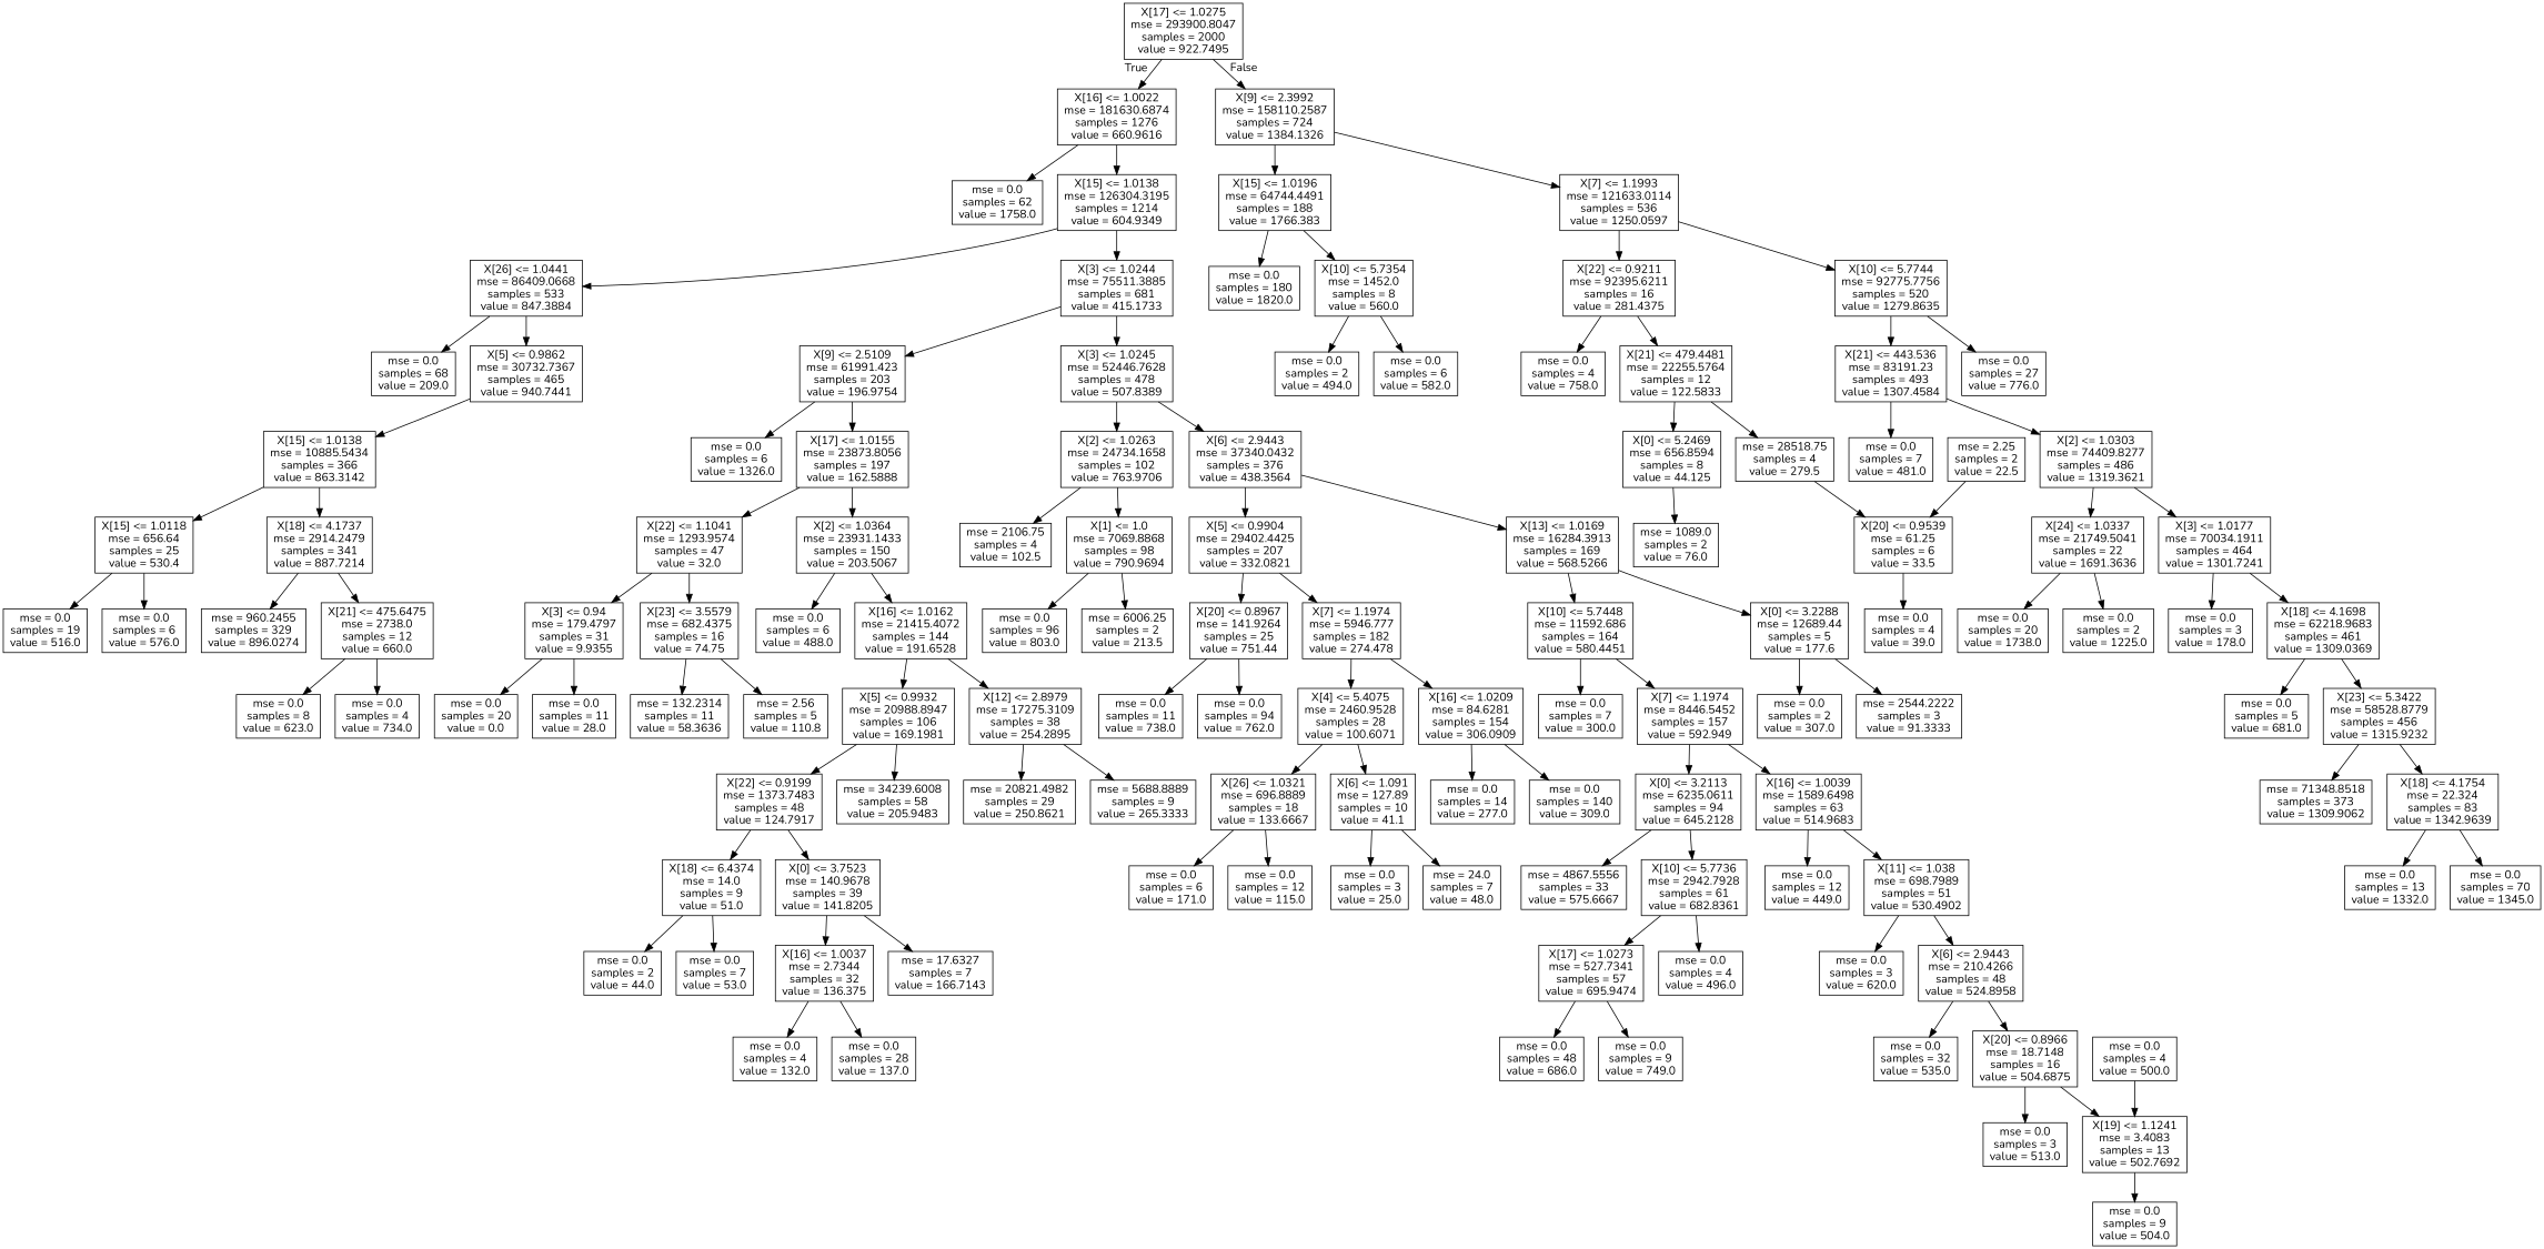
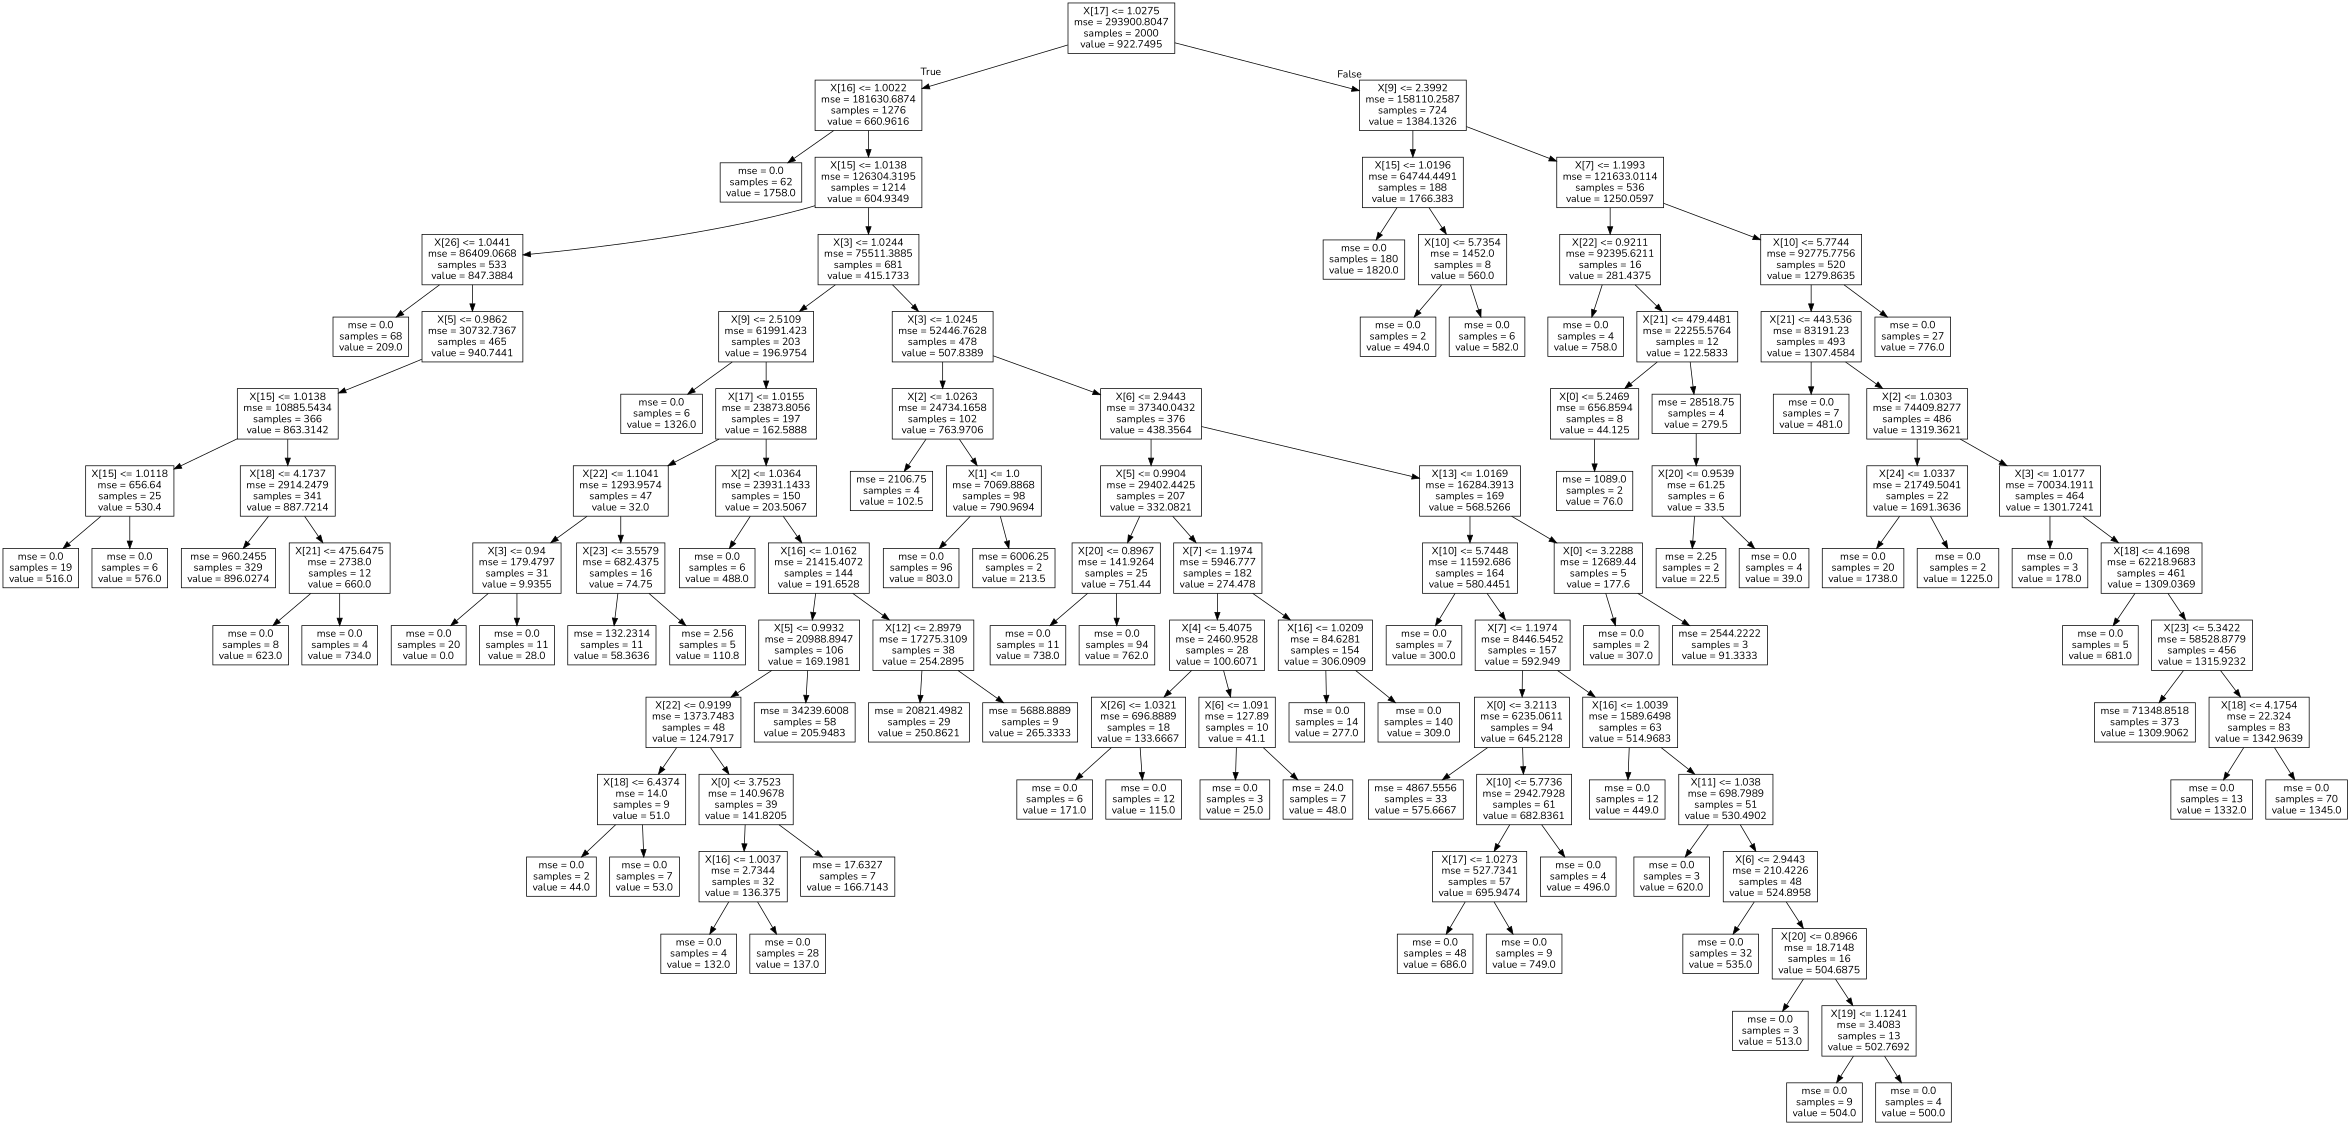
  digraph {
    fontname=Nunito
    node [fontname=Nunito shape=box]
    edge [fontname=Nunito]
    n1 [label="X[17] <= 1.0275\nmse = 293900.8047\nsamples = 2000\nvalue = 922.7495"]
    n2 [label="X[16] <= 1.0022\nmse = 181630.6874\nsamples = 1276\nvalue = 660.9616"]
    n3 [label="X[9] <= 2.3992\nmse = 158110.2587\nsamples = 724\nvalue = 1384.1326"]
    n4 [label="mse = 0.0\nsamples = 62\nvalue = 1758.0"]
    n5 [label="X[15] <= 1.0138\nmse = 126304.3195\nsamples = 1214\nvalue = 604.9349"]
    n6 [label="X[15] <= 1.0196\nmse = 64744.4491\nsamples = 188\nvalue = 1766.383"]
    n7 [label="X[7] <= 1.1993\nmse = 121633.0114\nsamples = 536\nvalue = 1250.0597"]
    n8 [label="X[26] <= 1.0441\nmse = 86409.0668\nsamples = 533\nvalue = 847.3884"]
    n9 [label="X[3] <= 1.0244\nmse = 75511.3885\nsamples = 681\nvalue = 415.1733"]
    n10 [label="mse = 0.0\nsamples = 68\nvalue = 209.0"]
    n11 [label="X[5] <= 0.9862\nmse = 30732.7367\nsamples = 465\nvalue = 940.7441"]
    n12 [label="X[9] <= 2.5109\nmse = 61991.423\nsamples = 203\nvalue = 196.9754"]
    n13 [label="X[3] <= 1.0245\nmse = 52446.7628\nsamples = 478\nvalue = 507.8389"]
    n14 [label="X[15] <= 1.0138\nmse = 10885.5434\nsamples = 366\nvalue = 863.3142"]
    n15 [label="X[15] <= 1.0118\nmse = 656.64\nsamples = 25\nvalue = 530.4"]
    n16 [label="X[18] <= 4.1737\nmse = 2914.2479\nsamples = 341\nvalue = 887.7214"]
    n17 [label="mse = 0.0\nsamples = 19\nvalue = 516.0"]
    n18 [label="mse = 0.0\nsamples = 6\nvalue = 576.0"]
    n19 [label="mse = 960.2455\nsamples = 329\nvalue = 896.0274"]
    n20 [label="X[21] <= 475.6475\nmse = 2738.0\nsamples = 12\nvalue = 660.0"]
    n21 [label="mse = 0.0\nsamples = 8\nvalue = 623.0"]
    n22 [label="mse = 0.0\nsamples = 4\nvalue = 734.0"]
    n23 [label="mse = 0.0\nsamples = 6\nvalue = 1326.0"]
    n24 [label="X[17] <= 1.0155\nmse = 23873.8056\nsamples = 197\nvalue = 162.5888"]
    n25 [label="X[2] <= 1.0263\nmse = 24734.1658\nsamples = 102\nvalue = 763.9706"]
    n26 [label="X[6] <= 2.9443\nmse = 37340.0432\nsamples = 376\nvalue = 438.3564"]
    n27 [label="X[22] <= 1.1041\nmse = 1293.9574\nsamples = 47\nvalue = 32.0"]
    n28 [label="X[2] <= 1.0364\nmse = 23931.1433\nsamples = 150\nvalue = 203.5067"]
    n29 [label="X[3] <= 0.94\nmse = 179.4797\nsamples = 31\nvalue = 9.9355"]
    n30 [label="X[23] <= 3.5579\nmse = 682.4375\nsamples = 16\nvalue = 74.75"]
    n31 [label="mse = 0.0\nsamples = 6\nvalue = 488.0"]
    n32 [label="X[16] <= 1.0162\nmse = 21415.4072\nsamples = 144\nvalue = 191.6528"]
    n33 [label="mse = 0.0\nsamples = 20\nvalue = 0.0"]
    n34 [label="mse = 0.0\nsamples = 11\nvalue = 28.0"]
    n35 [label="mse = 132.2314\nsamples = 11\nvalue = 58.3636"]
    n36 [label="mse = 2.56\nsamples = 5\nvalue = 110.8"]
    n37 [label="X[5] <= 0.9932\nmse = 20988.8947\nsamples = 106\nvalue = 169.1981"]
    n38 [label="X[12] <= 2.8979\nmse = 17275.3109\nsamples = 38\nvalue = 254.2895"]
    n39 [label="X[22] <= 0.9199\nmse = 1373.7483\nsamples = 48\nvalue = 124.7917"]
    n40 [label="mse = 34239.6008\nsamples = 58\nvalue = 205.9483"]
    n41 [label="mse = 20821.4982\nsamples = 29\nvalue = 250.8621"]
    n42 [label="mse = 5688.8889\nsamples = 9\nvalue = 265.3333"]
    n43 [label="X[18] <= 6.4374\nmse = 14.0\nsamples = 9\nvalue = 51.0"]
    n44 [label="X[0] <= 3.7523\nmse = 140.9678\nsamples = 39\nvalue = 141.8205"]
    n45 [label="mse = 0.0\nsamples = 2\nvalue = 44.0"]
    n46 [label="mse = 0.0\nsamples = 7\nvalue = 53.0"]
    n47 [label="X[16] <= 1.0037\nmse = 2.7344\nsamples = 32\nvalue = 136.375"]
    n48 [label="mse = 17.6327\nsamples = 7\nvalue = 166.7143"]
    n49 [label="mse = 0.0\nsamples = 4\nvalue = 132.0"]
    n50 [label="mse = 0.0\nsamples = 28\nvalue = 137.0"]
    n51 [label="mse = 2106.75\nsamples = 4\nvalue = 102.5"]
    n52 [label="X[1] <= 1.0\nmse = 7069.8868\nsamples = 98\nvalue = 790.9694"]
    n53 [label="X[5] <= 0.9904\nmse = 29402.4425\nsamples = 207\nvalue = 332.0821"]
    n54 [label="X[13] <= 1.0169\nmse = 16284.3913\nsamples = 169\nvalue = 568.5266"]
    n55 [label="mse = 0.0\nsamples = 96\nvalue = 803.0"]
    n56 [label="mse = 6006.25\nsamples = 2\nvalue = 213.5"]
    n57 [label="X[20] <= 0.8967\nmse = 141.9264\nsamples = 25\nvalue = 751.44"]
    n58 [label="X[7] <= 1.1974\nmse = 5946.777\nsamples = 182\nvalue = 274.478"]
    n59 [label="X[10] <= 5.7448\nmse = 11592.686\nsamples = 164\nvalue = 580.4451"]
    n60 [label="X[0] <= 3.2288\nmse = 12689.44\nsamples = 5\nvalue = 177.6"]
    n61 [label="mse = 0.0\nsamples = 11\nvalue = 738.0"]
    n62 [label="mse = 0.0\nsamples = 94\nvalue = 762.0"]
    n63 [label="X[4] <= 5.4075\nmse = 2460.9528\nsamples = 28\nvalue = 100.6071"]
    n64 [label="X[16] <= 1.0209\nmse = 84.6281\nsamples = 154\nvalue = 306.0909"]
    n65 [label="X[26] <= 1.0321\nmse = 696.8889\nsamples = 18\nvalue = 133.6667"]
    n66 [label="X[6] <= 1.091\nmse = 127.89\nsamples = 10\nvalue = 41.1"]
    n67 [label="mse = 0.0\nsamples = 14\nvalue = 277.0"]
    n68 [label="mse = 0.0\nsamples = 140\nvalue = 309.0"]
    n69 [label="mse = 0.0\nsamples = 6\nvalue = 171.0"]
    n70 [label="mse = 0.0\nsamples = 12\nvalue = 115.0"]
    n71 [label="mse = 0.0\nsamples = 3\nvalue = 25.0"]
    n72 [label="mse = 24.0\nsamples = 7\nvalue = 48.0"]
    n73 [label="mse = 0.0\nsamples = 7\nvalue = 300.0"]
    n74 [label="X[7] <= 1.1974\nmse = 8446.5452\nsamples = 157\nvalue = 592.949"]
    n75 [label="mse = 0.0\nsamples = 2\nvalue = 307.0"]
    n76 [label="mse = 2544.2222\nsamples = 3\nvalue = 91.3333"]
    n77 [label="X[0] <= 3.2113\nmse = 6235.0611\nsamples = 94\nvalue = 645.2128"]
    n78 [label="X[16] <= 1.0039\nmse = 1589.6498\nsamples = 63\nvalue = 514.9683"]
    n79 [label="mse = 4867.5556\nsamples = 33\nvalue = 575.6667"]
    n80 [label="X[10] <= 5.7736\nmse = 2942.7928\nsamples = 61\nvalue = 682.8361"]
    n81 [label="mse = 0.0\nsamples = 12\nvalue = 449.0"]
    n82 [label="X[11] <= 1.038\nmse = 698.7989\nsamples = 51\nvalue = 530.4902"]
    n83 [label="X[17] <= 1.0273\nmse = 527.7341\nsamples = 57\nvalue = 695.9474"]
    n84 [label="mse = 0.0\nsamples = 4\nvalue = 496.0"]
    n85 [label="mse = 0.0\nsamples = 48\nvalue = 686.0"]
    n86 [label="mse = 0.0\nsamples = 9\nvalue = 749.0"]
    n87 [label="mse = 0.0\nsamples = 3\nvalue = 620.0"]
-   n88 [label="X[6] <= 2.9443\nmse = 210.4266\nsamples = 48\nvalue = 524.8958"]
+   n88 [label="X[6] <= 2.9443\nmse = 210.4226\nsamples = 48\nvalue = 524.8958"]
    n89 [label="mse = 0.0\nsamples = 32\nvalue = 535.0"]
    n90 [label="X[20] <= 0.8966\nmse = 18.7148\nsamples = 16\nvalue = 504.6875"]
    n91 [label="mse = 0.0\nsamples = 3\nvalue = 513.0"]
    n92 [label="X[19] <= 1.1241\nmse = 3.4083\nsamples = 13\nvalue = 502.7692"]
    n93 [label="mse = 0.0\nsamples = 9\nvalue = 504.0"]
    n94 [label="mse = 0.0\nsamples = 4\nvalue = 500.0"]
    n95 [label="mse = 0.0\nsamples = 180\nvalue = 1820.0"]
    n96 [label="X[10] <= 5.7354\nmse = 1452.0\nsamples = 8\nvalue = 560.0"]
    n97 [label="X[22] <= 0.9211\nmse = 92395.6211\nsamples = 16\nvalue = 281.4375"]
    n98 [label="X[10] <= 5.7744\nmse = 92775.7756\nsamples = 520\nvalue = 1279.8635"]
    n99 [label="mse = 0.0\nsamples = 2\nvalue = 494.0"]
    n100 [label="mse = 0.0\nsamples = 6\nvalue = 582.0"]
    n101 [label="mse = 0.0\nsamples = 4\nvalue = 758.0"]
    n102 [label="X[21] <= 479.4481\nmse = 22255.5764\nsamples = 12\nvalue = 122.5833"]
    n103 [label="X[21] <= 443.536\nmse = 83191.23\nsamples = 493\nvalue = 1307.4584"]
    n104 [label="mse = 0.0\nsamples = 27\nvalue = 776.0"]
    n105 [label="X[0] <= 5.2469\nmse = 656.8594\nsamples = 8\nvalue = 44.125"]
    n106 [label="mse = 28518.75\nsamples = 4\nvalue = 279.5"]
    n107 [label="mse = 1089.0\nsamples = 2\nvalue = 76.0"]
    n108 [label="X[20] <= 0.9539\nmse = 61.25\nsamples = 6\nvalue = 33.5"]
    n109 [label="mse = 2.25\nsamples = 2\nvalue = 22.5"]
    n110 [label="mse = 0.0\nsamples = 4\nvalue = 39.0"]
    n111 [label="mse = 0.0\nsamples = 7\nvalue = 481.0"]
    n112 [label="X[2] <= 1.0303\nmse = 74409.8277\nsamples = 486\nvalue = 1319.3621"]
    n113 [label="X[24] <= 1.0337\nmse = 21749.5041\nsamples = 22\nvalue = 1691.3636"]
    n114 [label="X[3] <= 1.0177\nmse = 70034.1911\nsamples = 464\nvalue = 1301.7241"]
    n115 [label="mse = 0.0\nsamples = 20\nvalue = 1738.0"]
    n116 [label="mse = 0.0\nsamples = 2\nvalue = 1225.0"]
    n117 [label="mse = 0.0\nsamples = 3\nvalue = 178.0"]
    n118 [label="X[18] <= 4.1698\nmse = 62218.9683\nsamples = 461\nvalue = 1309.0369"]
    n119 [label="mse = 0.0\nsamples = 5\nvalue = 681.0"]
    n120 [label="X[23] <= 5.3422\nmse = 58528.8779\nsamples = 456\nvalue = 1315.9232"]
    n121 [label="mse = 71348.8518\nsamples = 373\nvalue = 1309.9062"]
    n122 [label="X[18] <= 4.1754\nmse = 22.324\nsamples = 83\nvalue = 1342.9639"]
    n123 [label="mse = 0.0\nsamples = 13\nvalue = 1332.0"]
    n124 [label="mse = 0.0\nsamples = 70\nvalue = 1345.0"]
    n1 -> n2 [headlabel=True labelangle=45 labeldistance=2.5]
    n1 -> n3 [headlabel=False labelangle=-45 labeldistance=2.5]
    n2 -> n4
    n2 -> n5
    n3 -> n6
    n3 -> n7
    n5 -> n8
    n5 -> n9
    n6 -> n95
    n6 -> n96
    n7 -> n97
    n7 -> n98
    n8 -> n10
    n8 -> n11
    n9 -> n12
    n9 -> n13
    n11 -> n14
    n12 -> n23
    n12 -> n24
    n13 -> n25
    n13 -> n26
    n14 -> n15
    n14 -> n16
    n15 -> n17
    n15 -> n18
    n16 -> n19
    n16 -> n20
    n20 -> n21
    n20 -> n22
    n24 -> n27
    n24 -> n28
    n25 -> n51
    n25 -> n52
    n26 -> n53
    n26 -> n54
    n27 -> n29
    n27 -> n30
    n28 -> n31
    n28 -> n32
    n29 -> n33
    n29 -> n34
    n30 -> n35
    n30 -> n36
    n32 -> n37
    n32 -> n38
    n37 -> n39
    n37 -> n40
    n38 -> n41
    n38 -> n42
    n39 -> n43
    n39 -> n44
    n43 -> n45
    n43 -> n46
    n44 -> n47
    n44 -> n48
    n47 -> n49
    n47 -> n50
    n52 -> n55
    n52 -> n56
    n53 -> n57
    n53 -> n58
    n54 -> n59
    n54 -> n60
    n57 -> n61
    n57 -> n62
    n58 -> n63
    n58 -> n64
    n59 -> n73
    n59 -> n74
    n60 -> n75
    n60 -> n76
    n63 -> n65
    n63 -> n66
    n64 -> n67
    n64 -> n68
    n65 -> n69
    n65 -> n70
    n66 -> n71
    n66 -> n72
    n74 -> n77
    n74 -> n78
    n77 -> n79
    n77 -> n80
    n78 -> n81
    n78 -> n82
    n80 -> n83
    n80 -> n84
    n82 -> n87
    n82 -> n88
    n83 -> n85
    n83 -> n86
    n88 -> n89
    n88 -> n90
    n90 -> n91
    n90 -> n92
    n92 -> n93
-   n94 -> n92
+   n92 -> n94
    n96 -> n99
    n96 -> n100
    n97 -> n101
    n97 -> n102
    n98 -> n103
    n98 -> n104
    n102 -> n105
    n102 -> n106
    n103 -> n111
    n103 -> n112
    n105 -> n107
    n106 -> n108
-   n109 -> n108
+   n108 -> n109
    n108 -> n110
    n112 -> n113
    n112 -> n114
    n113 -> n115
    n113 -> n116
    n114 -> n117
    n114 -> n118
    n118 -> n119
    n118 -> n120
    n120 -> n121
    n120 -> n122
    n122 -> n123
    n122 -> n124
  }
